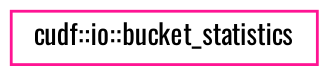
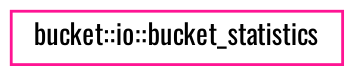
  digraph {
    rankdir=LR
    fontname=Oswald
-   n1 [color=deeppink fillcolor=white fontname=Oswald fontsize=10 height=0.2 label="cudf::io::bucket_statistics" shape=box style=filled width=0.4]
+   n1 [color=deeppink fillcolor=white fontname=Oswald fontsize=10 height=0.2 label="bucket::io::bucket_statistics" shape=box style=filled width=0.4]
  }
